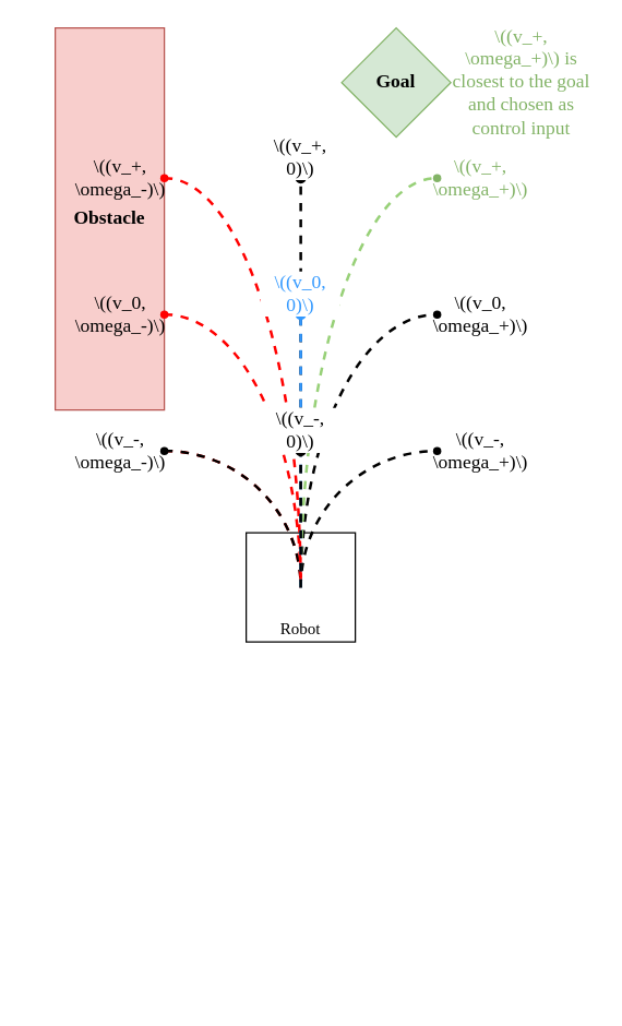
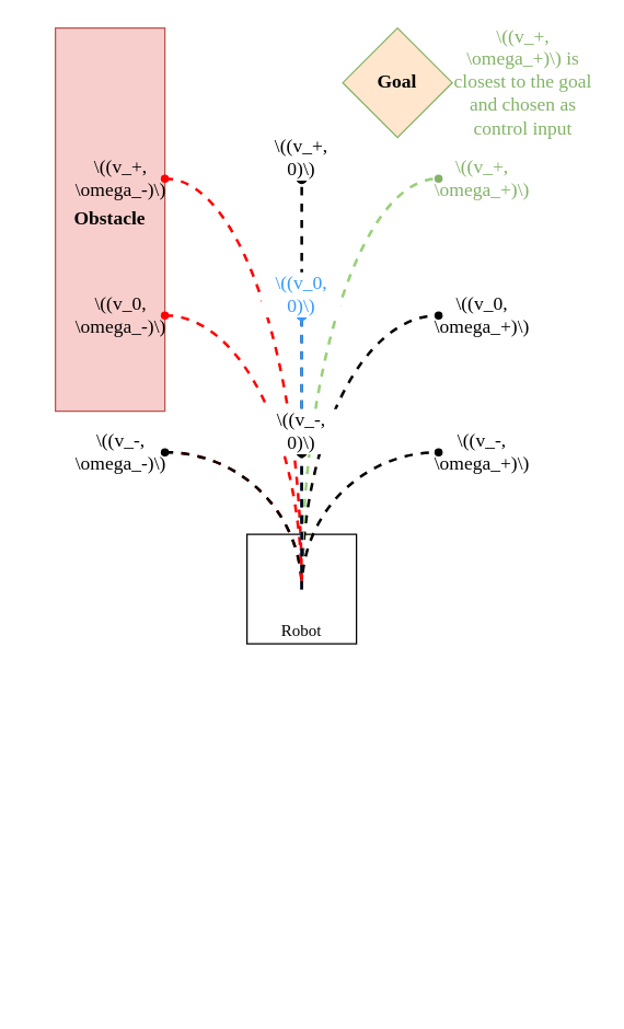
  <mxCell id="0" />
  <mxCell id="1" parent="0" />
  <mxCell id="2" value="" style="endArrow=oval;html=1;curved=1;strokeWidth=2;dashed=1;targetPerimeterSpacing=0;endFill=1;" parent="1" edge="1"><mxGeometry width="50" height="50" relative="1" as="geometry"><mxPoint x="220" y="430" as="sourcePoint" /><mxPoint x="220" y="130" as="targetPoint" /></mxGeometry></mxCell>
  <mxCell id="3" value="Robot" style="whiteSpace=wrap;html=1;aspect=fixed;verticalAlign=bottom;fontFamily=Comptuer Modern;fontSource=http%3A%2F%2Fmirrors.ctan.org%2Ffonts%2Fcm-unicode%2Ffonts%2Fotf%2Fcmunbxo.otf;" parent="1" vertex="1"><mxGeometry x="180" y="390" width="80" height="80" as="geometry" /></mxCell>
  <mxCell id="4" value="&lt;b&gt;Obstacle&lt;/b&gt;" style="rounded=0;whiteSpace=wrap;html=1;fillColor=#f8cecc;strokeColor=#b85450;fontFamily=Comptuer Modern;fontSource=http%3A%2F%2Fmirrors.ctan.org%2Ffonts%2Fcm-unicode%2Ffonts%2Fotf%2Fcmunbxo.otf;fontSize=14;" parent="1" vertex="1"><mxGeometry x="40" y="20" width="80" height="280" as="geometry" /></mxCell>
- <mxCell id="5" value="&lt;b&gt;Goal&lt;/b&gt;" style="rhombus;whiteSpace=wrap;html=1;fillColor=#d5e8d4;strokeColor=#82b366;fontFamily=Comptuer Modern;fontSource=http%3A%2F%2Fmirrors.ctan.org%2Ffonts%2Fcm-unicode%2Ffonts%2Fotf%2Fcmunbxo.otf;fontSize=14;" parent="1" vertex="1"><mxGeometry x="250" y="20" width="80" height="80" as="geometry" /></mxCell>
+ <mxCell id="5" value="&lt;b&gt;Goal&lt;/b&gt;" style="rhombus;whiteSpace=wrap;html=1;fillColor=#ffe6cc;strokeColor=#82b366;fontFamily=Comptuer Modern;fontSource=http%3A%2F%2Fmirrors.ctan.org%2Ffonts%2Fcm-unicode%2Ffonts%2Fotf%2Fcmunbxo.otf;fontSize=14;" parent="1" vertex="1"><mxGeometry x="250" y="20" width="80" height="80" as="geometry" /></mxCell>
  <mxCell id="6" value="" style="verticalLabelPosition=bottom;verticalAlign=top;html=1;shape=mxgraph.basic.arc;startAngle=0;endAngle=0.25;dashed=1;perimeterSpacing=0;fillColor=#f8cecc;strokeColor=#FF0000;strokeWidth=2;" parent="1" vertex="1"><mxGeometry x="20" y="330" width="200" height="200" as="geometry" /></mxCell>
  <mxCell id="7" value="" style="verticalLabelPosition=bottom;verticalAlign=top;html=1;shape=mxgraph.basic.arc;startAngle=0.75;endAngle=0.0;dashed=1;strokeWidth=2;" parent="1" vertex="1"><mxGeometry x="220" y="330" width="200" height="200" as="geometry" /></mxCell>
  <mxCell id="8" value="" style="verticalLabelPosition=bottom;verticalAlign=top;html=1;shape=mxgraph.basic.arc;startAngle=0;endAngle=0.25;dashed=1;perimeterSpacing=0;fillColor=#f8cecc;strokeColor=#000000;strokeWidth=2;" parent="1" vertex="1"><mxGeometry x="20" y="330" width="200" height="200" as="geometry" /></mxCell>
  <mxCell id="9" value="" style="verticalLabelPosition=bottom;verticalAlign=top;html=1;shape=mxgraph.basic.arc;startAngle=0.75;endAngle=0.0;dashed=1;strokeWidth=2;" parent="1" vertex="1"><mxGeometry x="220" y="230" width="200" height="400" as="geometry" /></mxCell>
  <mxCell id="10" value="" style="verticalLabelPosition=bottom;verticalAlign=top;html=1;shape=mxgraph.basic.arc;startAngle=0;endAngle=0.25;dashed=1;perimeterSpacing=0;fillColor=#f8cecc;strokeColor=#FF0000;strokeWidth=2;" parent="1" vertex="1"><mxGeometry x="20" y="230" width="200" height="400" as="geometry" /></mxCell>
  <mxCell id="11" value="" style="verticalLabelPosition=bottom;verticalAlign=top;html=1;shape=mxgraph.basic.arc;startAngle=0.75;endAngle=0.0;dashed=1;strokeWidth=2;strokeColor=#97D077;" parent="1" vertex="1"><mxGeometry x="220" y="130" width="200" height="600" as="geometry" /></mxCell>
  <mxCell id="12" value="" style="verticalLabelPosition=bottom;verticalAlign=top;html=1;shape=mxgraph.basic.arc;startAngle=0;endAngle=0.25;dashed=1;perimeterSpacing=0;fillColor=#f8cecc;strokeColor=#FF0000;strokeWidth=2;" parent="1" vertex="1"><mxGeometry x="20" y="130" width="200" height="600" as="geometry" /></mxCell>
  <mxCell id="13" value="" style="endArrow=oval;html=1;curved=1;strokeWidth=2;dashed=1;targetPerimeterSpacing=0;endFill=1;strokeColor=#3399FF;" parent="1" edge="1"><mxGeometry width="50" height="50" relative="1" as="geometry"><mxPoint x="220" y="430" as="sourcePoint" /><mxPoint x="220" y="230" as="targetPoint" /></mxGeometry></mxCell>
  <mxCell id="14" value="" style="endArrow=oval;html=1;curved=1;strokeWidth=2;dashed=1;targetPerimeterSpacing=0;endFill=1;" parent="1" edge="1"><mxGeometry width="50" height="50" relative="1" as="geometry"><mxPoint x="220" y="430" as="sourcePoint" /><mxPoint x="220" y="330" as="targetPoint" /></mxGeometry></mxCell>
  <mxCell id="15" value="\((v_0, 0)\)" style="text;html=1;strokeColor=none;fillColor=none;align=center;verticalAlign=middle;whiteSpace=wrap;rounded=0;fontFamily=Comptuer Modern;fontSource=http%3A%2F%2Fmirrors.ctan.org%2Ffonts%2Fcm-unicode%2Ffonts%2Fotf%2Fcmunbxo.otf;fontSize=14;fontColor=#3399FF;labelBackgroundColor=default;" vertex="1" parent="1"><mxGeometry x="190" y="200" width="60" height="30" as="geometry" /></mxCell>
  <mxCell id="16" value="\((v_0, \omega_-)\)" style="text;html=1;strokeColor=none;fillColor=none;align=center;verticalAlign=middle;whiteSpace=wrap;rounded=0;fontFamily=Comptuer Modern;fontSource=http%3A%2F%2Fmirrors.ctan.org%2Ffonts%2Fcm-unicode%2Ffonts%2Fotf%2Fcmunbxo.otf;fontSize=14;labelBackgroundColor=none;" vertex="1" parent="1"><mxGeometry x="58" y="215" width="60" height="30" as="geometry" /></mxCell>
  <mxCell id="17" value="\((v_0, \omega_+)\)" style="text;html=1;strokeColor=none;fillColor=none;align=center;verticalAlign=middle;whiteSpace=wrap;rounded=0;fontFamily=Comptuer Modern;fontSource=http%3A%2F%2Fmirrors.ctan.org%2Ffonts%2Fcm-unicode%2Ffonts%2Fotf%2Fcmunbxo.otf;fontSize=14;labelBackgroundColor=default;" vertex="1" parent="1"><mxGeometry x="322" y="215" width="60" height="30" as="geometry" /></mxCell>
  <mxCell id="18" value="\((v_-, 0)\)" style="text;html=1;strokeColor=none;fillColor=none;align=center;verticalAlign=middle;whiteSpace=wrap;rounded=0;fontFamily=Comptuer Modern;fontSource=http%3A%2F%2Fmirrors.ctan.org%2Ffonts%2Fcm-unicode%2Ffonts%2Fotf%2Fcmunbxo.otf;fontSize=14;labelBackgroundColor=default;" vertex="1" parent="1"><mxGeometry x="190" y="300" width="60" height="30" as="geometry" /></mxCell>
  <mxCell id="19" value="\((v_-, \omega_-)\)" style="text;html=1;strokeColor=none;fillColor=none;align=center;verticalAlign=middle;whiteSpace=wrap;rounded=0;fontFamily=Comptuer Modern;fontSource=http%3A%2F%2Fmirrors.ctan.org%2Ffonts%2Fcm-unicode%2Ffonts%2Fotf%2Fcmunbxo.otf;fontSize=14;labelBackgroundColor=default;" vertex="1" parent="1"><mxGeometry x="58" y="315" width="60" height="30" as="geometry" /></mxCell>
  <mxCell id="20" value="\((v_-, \omega_+)\)" style="text;html=1;strokeColor=none;fillColor=none;align=center;verticalAlign=middle;whiteSpace=wrap;rounded=0;fontFamily=Comptuer Modern;fontSource=http%3A%2F%2Fmirrors.ctan.org%2Ffonts%2Fcm-unicode%2Ffonts%2Fotf%2Fcmunbxo.otf;fontSize=14;labelBackgroundColor=default;" vertex="1" parent="1"><mxGeometry x="322" y="315" width="60" height="30" as="geometry" /></mxCell>
  <mxCell id="21" value="\((v_+, 0)\)" style="text;html=1;strokeColor=none;fillColor=none;align=center;verticalAlign=middle;whiteSpace=wrap;rounded=0;fontFamily=Comptuer Modern;fontSource=http%3A%2F%2Fmirrors.ctan.org%2Ffonts%2Fcm-unicode%2Ffonts%2Fotf%2Fcmunbxo.otf;fontSize=14;labelBackgroundColor=default;" vertex="1" parent="1"><mxGeometry x="190" y="100" width="60" height="30" as="geometry" /></mxCell>
  <mxCell id="22" value="\((v_+, \omega_-)\)" style="text;html=1;strokeColor=none;fillColor=none;align=center;verticalAlign=middle;whiteSpace=wrap;rounded=0;fontFamily=Comptuer Modern;fontSource=http%3A%2F%2Fmirrors.ctan.org%2Ffonts%2Fcm-unicode%2Ffonts%2Fotf%2Fcmunbxo.otf;fontSize=14;labelBackgroundColor=none;" vertex="1" parent="1"><mxGeometry x="58" y="115" width="60" height="30" as="geometry" /></mxCell>
  <mxCell id="23" value="\((v_+, \omega_+)\)" style="text;html=1;strokeColor=none;fillColor=none;align=center;verticalAlign=middle;whiteSpace=wrap;rounded=0;fontFamily=Comptuer Modern;fontSource=http%3A%2F%2Fmirrors.ctan.org%2Ffonts%2Fcm-unicode%2Ffonts%2Fotf%2Fcmunbxo.otf;fontSize=14;labelBackgroundColor=default;fontColor=#82B366;" vertex="1" parent="1"><mxGeometry x="322" y="115" width="60" height="30" as="geometry" /></mxCell>
  <mxCell id="24" value="" style="shape=waypoint;sketch=0;fillStyle=solid;size=6;pointerEvents=1;points=[];fillColor=none;resizable=0;rotatable=0;perimeter=centerPerimeter;snapToPoint=1;labelBackgroundColor=default;fontFamily=Comptuer Modern;fontSource=http%3A%2F%2Fmirrors.ctan.org%2Ffonts%2Fcm-unicode%2Ffonts%2Fotf%2Fcmunbxo.otf;fontSize=14;fontColor=#3399FF;" vertex="1" parent="1"><mxGeometry x="100" y="310" width="40" height="40" as="geometry" /></mxCell>
  <mxCell id="25" value="" style="shape=waypoint;sketch=0;fillStyle=solid;size=6;pointerEvents=1;points=[];fillColor=none;resizable=0;rotatable=0;perimeter=centerPerimeter;snapToPoint=1;labelBackgroundColor=default;fontFamily=Comptuer Modern;fontSource=http%3A%2F%2Fmirrors.ctan.org%2Ffonts%2Fcm-unicode%2Ffonts%2Fotf%2Fcmunbxo.otf;fontSize=14;fontColor=#3399FF;" vertex="1" parent="1"><mxGeometry x="300" y="310" width="40" height="40" as="geometry" /></mxCell>
  <mxCell id="26" value="" style="shape=waypoint;sketch=0;fillStyle=solid;size=6;pointerEvents=1;points=[];fillColor=none;resizable=0;rotatable=0;perimeter=centerPerimeter;snapToPoint=1;labelBackgroundColor=default;fontFamily=Comptuer Modern;fontSource=http%3A%2F%2Fmirrors.ctan.org%2Ffonts%2Fcm-unicode%2Ffonts%2Fotf%2Fcmunbxo.otf;fontSize=14;fontColor=#3399FF;" vertex="1" parent="1"><mxGeometry x="300" y="210" width="40" height="40" as="geometry" /></mxCell>
  <mxCell id="27" value="" style="shape=waypoint;sketch=0;fillStyle=solid;size=6;pointerEvents=1;points=[];fillColor=#d5e8d4;resizable=0;rotatable=0;perimeter=centerPerimeter;snapToPoint=1;labelBackgroundColor=default;fontFamily=Comptuer Modern;fontSource=http%3A%2F%2Fmirrors.ctan.org%2Ffonts%2Fcm-unicode%2Ffonts%2Fotf%2Fcmunbxo.otf;fontSize=14;strokeColor=#82B366;" vertex="1" parent="1"><mxGeometry x="300" y="110" width="40" height="40" as="geometry" /></mxCell>
  <mxCell id="28" value="" style="shape=waypoint;sketch=0;fillStyle=solid;size=6;pointerEvents=1;points=[];fillColor=none;resizable=0;rotatable=0;perimeter=centerPerimeter;snapToPoint=1;labelBackgroundColor=none;fontFamily=Comptuer Modern;fontSource=http%3A%2F%2Fmirrors.ctan.org%2Ffonts%2Fcm-unicode%2Ffonts%2Fotf%2Fcmunbxo.otf;fontSize=14;fontColor=#FF0000;strokeColor=#FF0000;" vertex="1" parent="1"><mxGeometry x="100" y="210" width="40" height="40" as="geometry" /></mxCell>
  <mxCell id="29" value="" style="shape=waypoint;sketch=0;fillStyle=solid;size=6;pointerEvents=1;points=[];fillColor=none;resizable=0;rotatable=0;perimeter=centerPerimeter;snapToPoint=1;labelBackgroundColor=none;fontFamily=Comptuer Modern;fontSource=http%3A%2F%2Fmirrors.ctan.org%2Ffonts%2Fcm-unicode%2Ffonts%2Fotf%2Fcmunbxo.otf;fontSize=14;fontColor=#FF0000;strokeColor=#FF0000;" vertex="1" parent="1"><mxGeometry x="100" y="110" width="40" height="40" as="geometry" /></mxCell>
  <mxCell id="30" value="\((v_+, \omega_+)\) is closest to the goal and chosen as control input" style="text;html=1;strokeColor=none;fillColor=none;align=center;verticalAlign=middle;whiteSpace=wrap;rounded=0;labelBackgroundColor=none;fontFamily=Comptuer Modern;fontSource=http%3A%2F%2Fmirrors.ctan.org%2Ffonts%2Fcm-unicode%2Ffonts%2Fotf%2Fcmunbxo.otf;fontSize=14;fontColor=#82B366;" vertex="1" parent="1"><mxGeometry x="330" y="45" width="104" height="30" as="geometry" /></mxCell>
